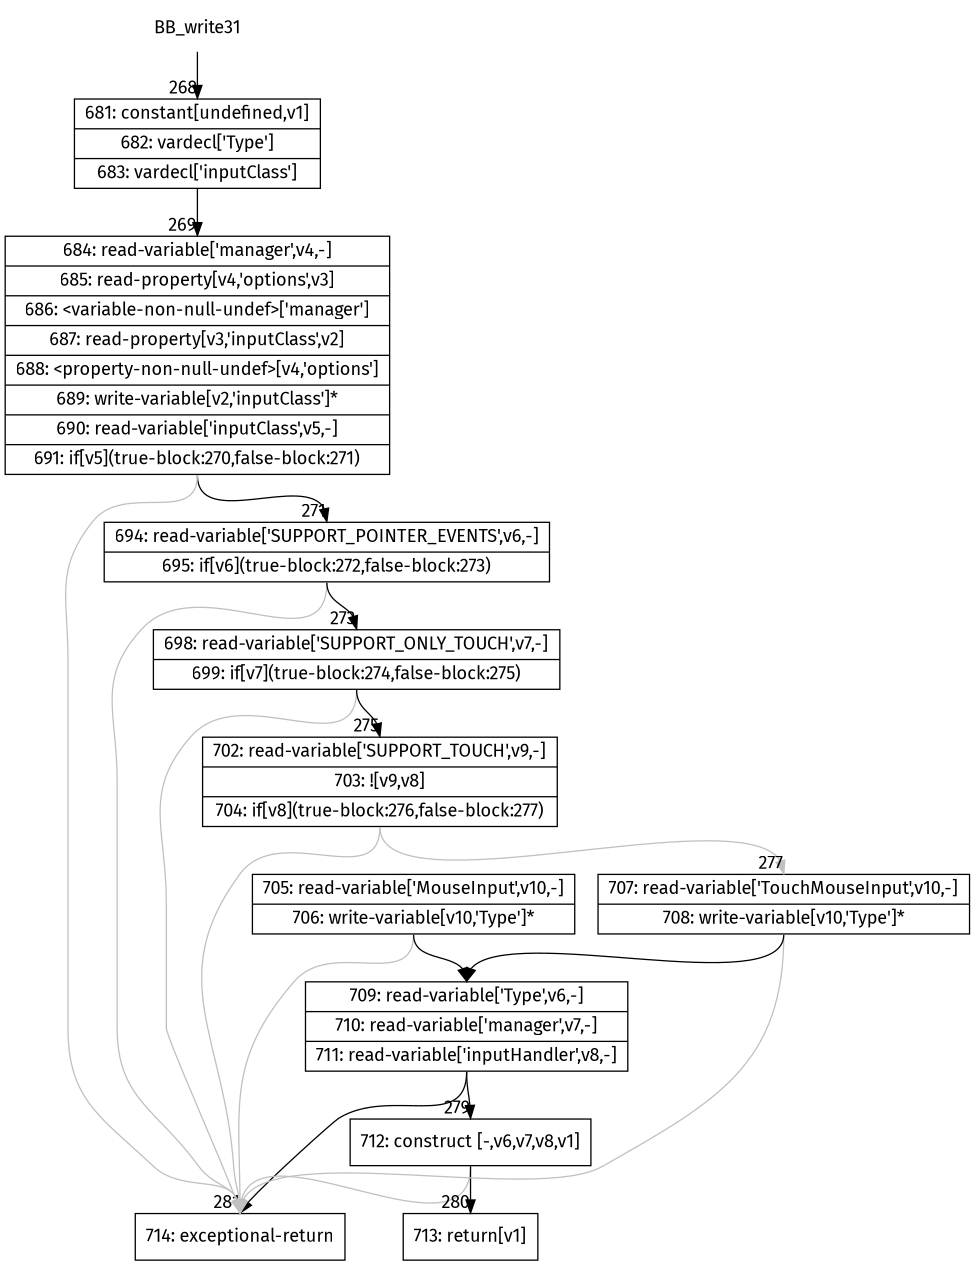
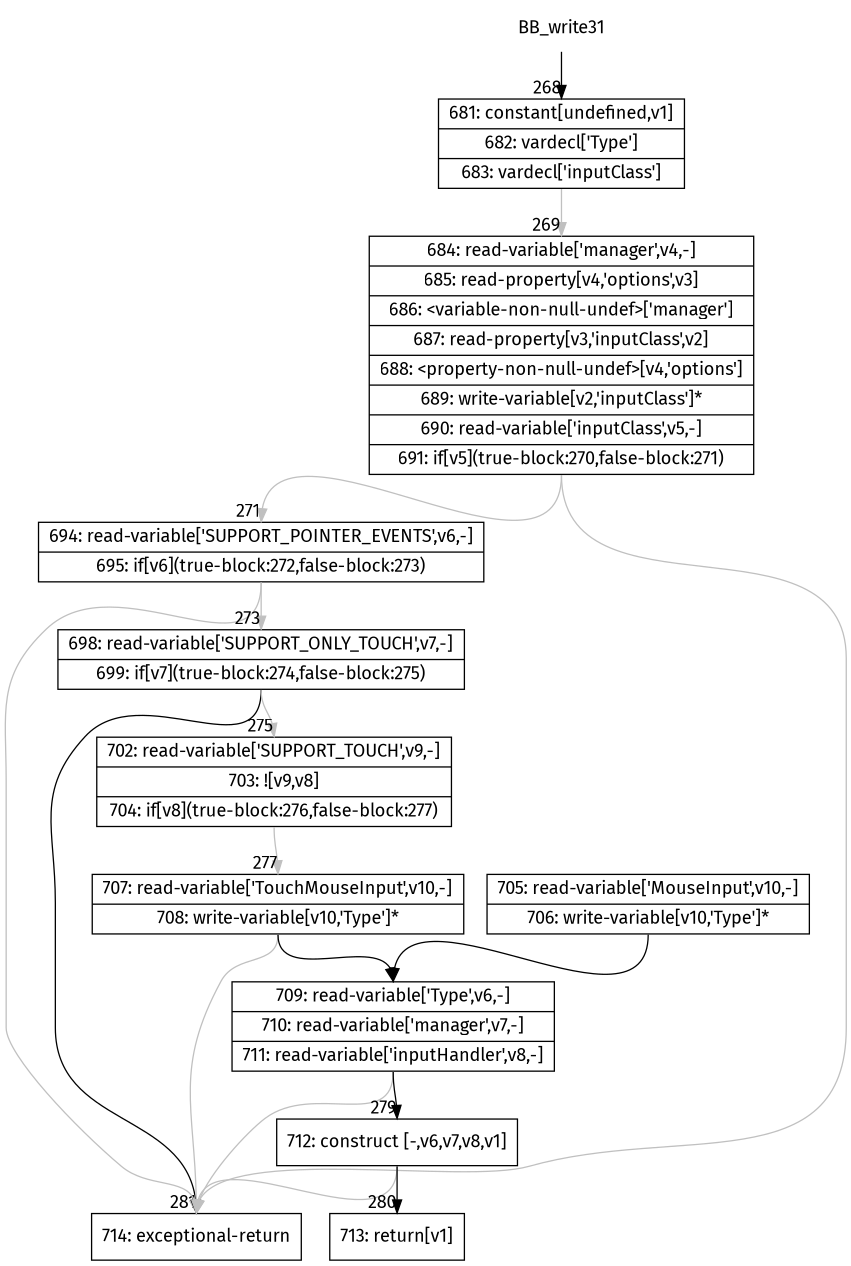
  digraph {
    fontname="Fira Sans"
    rankdir=TD
    node [fontname="Fira Sans" shape=record]
    edge [fontname="Fira Sans" headport=n tailport=s]
    n1 [label=BB_write31 shape=none]
    n2 [label="{681: constant[undefined,v1]|682: vardecl['Type']|683: vardecl['inputClass']}"]
    n3 [label="{684: read-variable['manager',v4,-]|685: read-property[v4,'options',v3]|686: \<variable-non-null-undef\>['manager']|687: read-property[v3,'inputClass',v2]|688: \<property-non-null-undef\>[v4,'options']|689: write-variable[v2,'inputClass']*|690: read-variable['inputClass',v5,-]|691: if[v5](true-block:270,false-block:271)}"]
    n4 [label="{694: read-variable['SUPPORT_POINTER_EVENTS',v6,-]|695: if[v6](true-block:272,false-block:273)}"]
    n5 [label="{714: exceptional-return}"]
    n6 [label="{698: read-variable['SUPPORT_ONLY_TOUCH',v7,-]|699: if[v7](true-block:274,false-block:275)}"]
    n7 [label="{709: read-variable['Type',v6,-]|710: read-variable['manager',v7,-]|711: read-variable['inputHandler',v8,-]}"]
    n8 [label="{712: construct [-,v6,v7,v8,v1]}"]
    n9 [label="{702: read-variable['SUPPORT_TOUCH',v9,-]|703: ![v9,v8]|704: if[v8](true-block:276,false-block:277)}"]
    n10 [label="{713: return[v1]}"]
    n11 [label="{707: read-variable['TouchMouseInput',v10,-]|708: write-variable[v10,'Type']*}"]
    n12 [label="{705: read-variable['MouseInput',v10,-]|706: write-variable[v10,'Type']*}"]
    n1 -> n2 [headlabel="    268"]
-   n2 -> n3 [headlabel="      269"]
-   n3 -> n4 [headlabel="      271"]
+   n2 -> n3 [headlabel="      269" color=gray]
+   n3 -> n4 [headlabel="      271" color=gray]
    n3 -> n5 [color=gray headlabel="      281"]
    n4 -> n5 [color=gray]
-   n4 -> n6 [headlabel="      273"]
-   n6 -> n5 [color=gray]
-   n6 -> n9 [headlabel="      275"]
-   n7 -> n5 [color=black]
+   n4 -> n6 [headlabel="      273" color=gray]
+   n6 -> n5 [color=black]
+   n6 -> n9 [headlabel="      275" color=gray]
+   n7 -> n5 [color=gray]
    n7 -> n8 [headlabel="      279"]
    n8 -> n5 [color=gray]
    n8 -> n10 [headlabel="      280"]
-   n9 -> n5 [color=gray]
    n9 -> n11 [color=gray headlabel="      277"]
    n11 -> n5 [color=gray]
    n11 -> n7
-   n12 -> n5 [color=gray]
    n12 -> n7
  }
